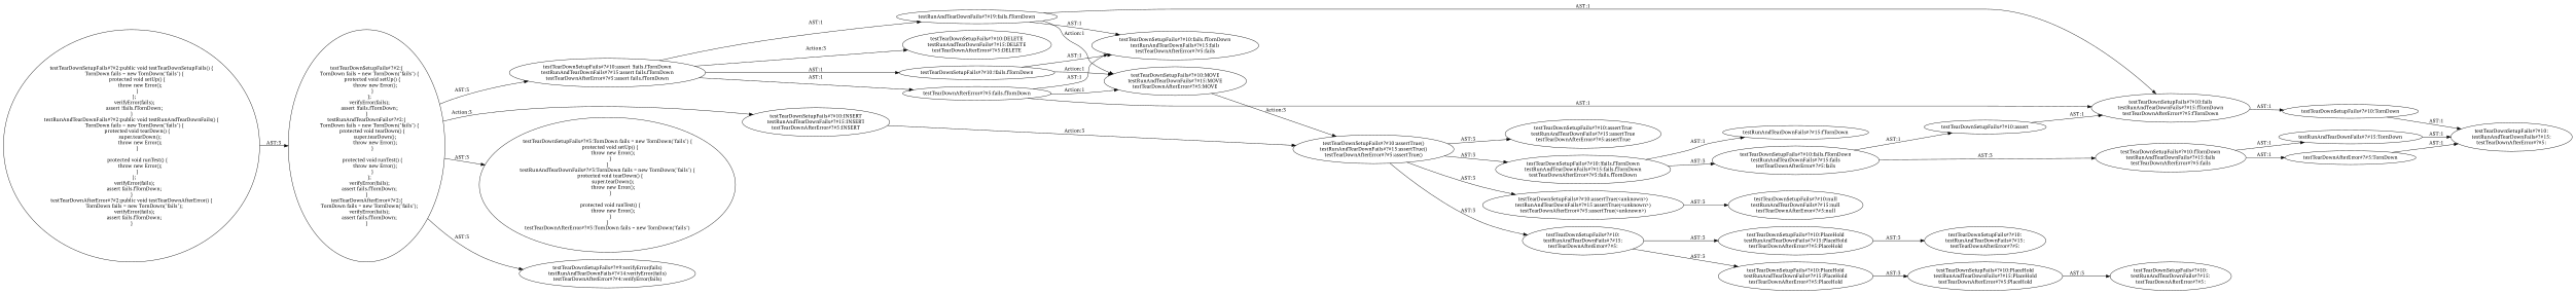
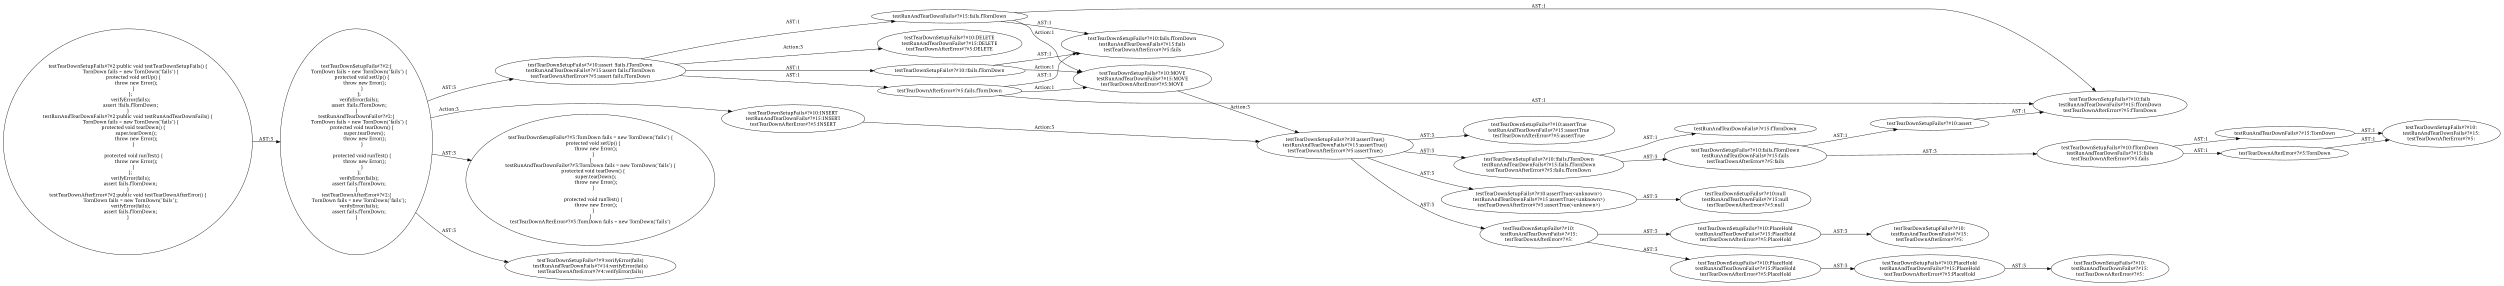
  digraph {
    fontname="PT Serif"
    rankdir=LR
    node [fontname="PT Serif" shape=ellipse]
    edge [fontname="PT Serif"]
    n1 [label="testTearDownSetupFails#?#10:DELETE\ntestRunAndTearDownFails#?#15:DELETE\ntestTearDownAfterError#?#5:DELETE"]
    n2 [label="testTearDownSetupFails#?#10:assert !fails.fTornDown\ntestRunAndTearDownFails#?#15:assert fails.fTornDown\ntestTearDownAfterError#?#5:assert fails.fTornDown"]
    n3 [label="testTearDownSetupFails#?#10:!fails.fTornDown"]
-   n4 [label="testRunAndTearDownFails#?#19:fails.fTornDown"]
+   n4 [label="testRunAndTearDownFails#?#15:fails.fTornDown"]
    n5 [label="testTearDownAfterError#?#5:fails.fTornDown"]
    n6 [label="testTearDownSetupFails#?#10:fails.fTornDown\ntestRunAndTearDownFails#?#15:fails\ntestTearDownAfterError#?#5:fails"]
    n7 [label="testTearDownSetupFails#?#10:MOVE\ntestRunAndTearDownFails#?#15:MOVE\ntestTearDownAfterError#?#5:MOVE"]
    n8 [label="testTearDownSetupFails#?#10:fails\ntestRunAndTearDownFails#?#15:fTornDown\ntestTearDownAfterError#?#5:fTornDown"]
    n9 [label="testTearDownSetupFails#?#2:\{\n    TornDown fails = new TornDown(\"fails\") \{\n        protected void setUp() \{\n            throw new Error();\n        \}\n    \};\n    verifyError(fails);\n    assert !fails.fTornDown;\n\}\ntestRunAndTearDownFails#?#2:\{\n    TornDown fails = new TornDown(\"fails\") \{\n        protected void tearDown() \{\n            super.tearDown();\n            throw new Error();\n        \}\n\n        protected void runTest() \{\n            throw new Error();\n        \}\n    \};\n    verifyError(fails);\n    assert fails.fTornDown;\n\}\ntestTearDownAfterError#?#2:\{\n    TornDown fails = new TornDown(\"fails\");\n    verifyError(fails);\n    assert fails.fTornDown;\n\}"]
    n10 [label="testTearDownSetupFails#?#3:TornDown fails = new TornDown(\"fails\") \{\n    protected void setUp() \{\n        throw new Error();\n    \}\n\}\ntestRunAndTearDownFails#?#3:TornDown fails = new TornDown(\"fails\") \{\n    protected void tearDown() \{\n        super.tearDown();\n        throw new Error();\n    \}\n\n    protected void runTest() \{\n        throw new Error();\n    \}\n\}\ntestTearDownAfterError#?#3:TornDown fails = new TornDown(\"fails\")"]
    n11 [label="testTearDownSetupFails#?#9:verifyError(fails)\ntestRunAndTearDownFails#?#14:verifyError(fails)\ntestTearDownAfterError#?#4:verifyError(fails)"]
    n12 [label="testTearDownSetupFails#?#10:INSERT\ntestRunAndTearDownFails#?#15:INSERT\ntestTearDownAfterError#?#5:INSERT"]
    n13 [label="testTearDownSetupFails#?#10:assertTrue()\ntestRunAndTearDownFails#?#15:assertTrue()\ntestTearDownAfterError#?#5:assertTrue()"]
    n14 [label="testTearDownSetupFails#?#2:public void testTearDownSetupFails() \{\n    TornDown fails = new TornDown(\"fails\") \{\n        protected void setUp() \{\n            throw new Error();\n        \}\n    \};\n    verifyError(fails);\n    assert !fails.fTornDown;\n\}\ntestRunAndTearDownFails#?#2:public void testRunAndTearDownFails() \{\n    TornDown fails = new TornDown(\"fails\") \{\n        protected void tearDown() \{\n            super.tearDown();\n            throw new Error();\n        \}\n\n        protected void runTest() \{\n            throw new Error();\n        \}\n    \};\n    verifyError(fails);\n    assert fails.fTornDown;\n\}\ntestTearDownAfterError#?#2:public void testTearDownAfterError() \{\n    TornDown fails = new TornDown(\"fails\");\n    verifyError(fails);\n    assert fails.fTornDown;\n\}"]
    n15 [label="testTearDownSetupFails#?#10:assertTrue\ntestRunAndTearDownFails#?#15:assertTrue\ntestTearDownAfterError#?#5:assertTrue"]
    n16 [label="testTearDownSetupFails#?#10:\ntestRunAndTearDownFails#?#15:\ntestTearDownAfterError#?#5:"]
    n17 [label="testTearDownSetupFails#?#10:assertTrue(<unknown>)\ntestRunAndTearDownFails#?#15:assertTrue(<unknown>)\ntestTearDownAfterError#?#5:assertTrue(<unknown>)"]
    n18 [label="testTearDownSetupFails#?#10:!fails.fTornDown\ntestRunAndTearDownFails#?#15:fails.fTornDown\ntestTearDownAfterError#?#5:fails.fTornDown"]
    n19 [label="testTearDownSetupFails#?#10:PlaceHold\ntestRunAndTearDownFails#?#15:PlaceHold\ntestTearDownAfterError#?#5:PlaceHold"]
    n20 [label="testTearDownSetupFails#?#10:PlaceHold\ntestRunAndTearDownFails#?#15:PlaceHold\ntestTearDownAfterError#?#5:PlaceHold"]
    n21 [label="testTearDownSetupFails#?#10:null\ntestRunAndTearDownFails#?#15:null\ntestTearDownAfterError#?#5:null"]
    n22 [label="testTearDownSetupFails#?#10:fails.fTornDown\ntestRunAndTearDownFails#?#15:fails\ntestTearDownAfterError#?#5:fails"]
    n23 [label="testRunAndTearDownFails#?#15:fTornDown"]
    n24 [label="testTearDownSetupFails#?#10:\ntestRunAndTearDownFails#?#15:\ntestTearDownAfterError#?#5:"]
    n25 [label="testTearDownSetupFails#?#10:PlaceHold\ntestRunAndTearDownFails#?#15:PlaceHold\ntestTearDownAfterError#?#5:PlaceHold"]
    n26 [label="testTearDownSetupFails#?#10:\ntestRunAndTearDownFails#?#15:\ntestTearDownAfterError#?#5:"]
    n27 [label="testTearDownSetupFails#?#10:assert"]
    n28 [label="testTearDownSetupFails#?#10:fTornDown\ntestRunAndTearDownFails#?#15:fails\ntestTearDownAfterError#?#5:fails"]
    n29 [label="testRunAndTearDownFails#?#15:TornDown"]
    n30 [label="testTearDownAfterError#?#5:TornDown"]
-   n31 [label="testTearDownSetupFails#?#10:TornDown"]
    n32 [label="testTearDownSetupFails#?#10:\ntestRunAndTearDownFails#?#15:\ntestTearDownAfterError#?#5:"]
    n2 -> n1 [label="Action:3"]
    n2 -> n3 [label="AST:1"]
    n2 -> n4 [label="AST:1"]
    n2 -> n5 [label="AST:1"]
    n3 -> n6 [label="AST:1"]
    n3 -> n7 [label="Action:1"]
    n4 -> n6 [label="AST:1"]
    n4 -> n7 [label="Action:1"]
    n4 -> n8 [label="AST:1"]
    n5 -> n6 [label="AST:1"]
    n5 -> n7 [label="Action:1"]
    n5 -> n8 [label="AST:1"]
    n7 -> n13 [label="Action:3"]
-   n8 -> n31 [label="AST:1"]
    n9 -> n2 [label="AST:3"]
    n9 -> n10 [label="AST:3"]
    n9 -> n11 [label="AST:3"]
    n9 -> n12 [label="Action:3"]
    n12 -> n13 [label="Action:3"]
    n13 -> n15 [label="AST:3"]
    n13 -> n16 [label="AST:3"]
    n13 -> n17 [label="AST:3"]
    n13 -> n18 [label="AST:3"]
    n14 -> n9 [label="AST:3"]
    n16 -> n19 [label="AST:3"]
    n16 -> n20 [label="AST:3"]
    n17 -> n21 [label="AST:3"]
    n18 -> n22 [label="AST:3"]
    n18 -> n23 [label="AST:1"]
    n19 -> n24 [label="AST:3"]
    n20 -> n25 [label="AST:3"]
    n22 -> n27 [label="AST:1"]
    n22 -> n28 [label="AST:3"]
    n25 -> n26 [label="AST:3"]
    n27 -> n8 [label="AST:1"]
    n28 -> n29 [label="AST:1"]
    n28 -> n30 [label="AST:1"]
    n29 -> n32 [label="AST:1"]
    n30 -> n32 [label="AST:1"]
-   n31 -> n32 [label="AST:1"]
  }
